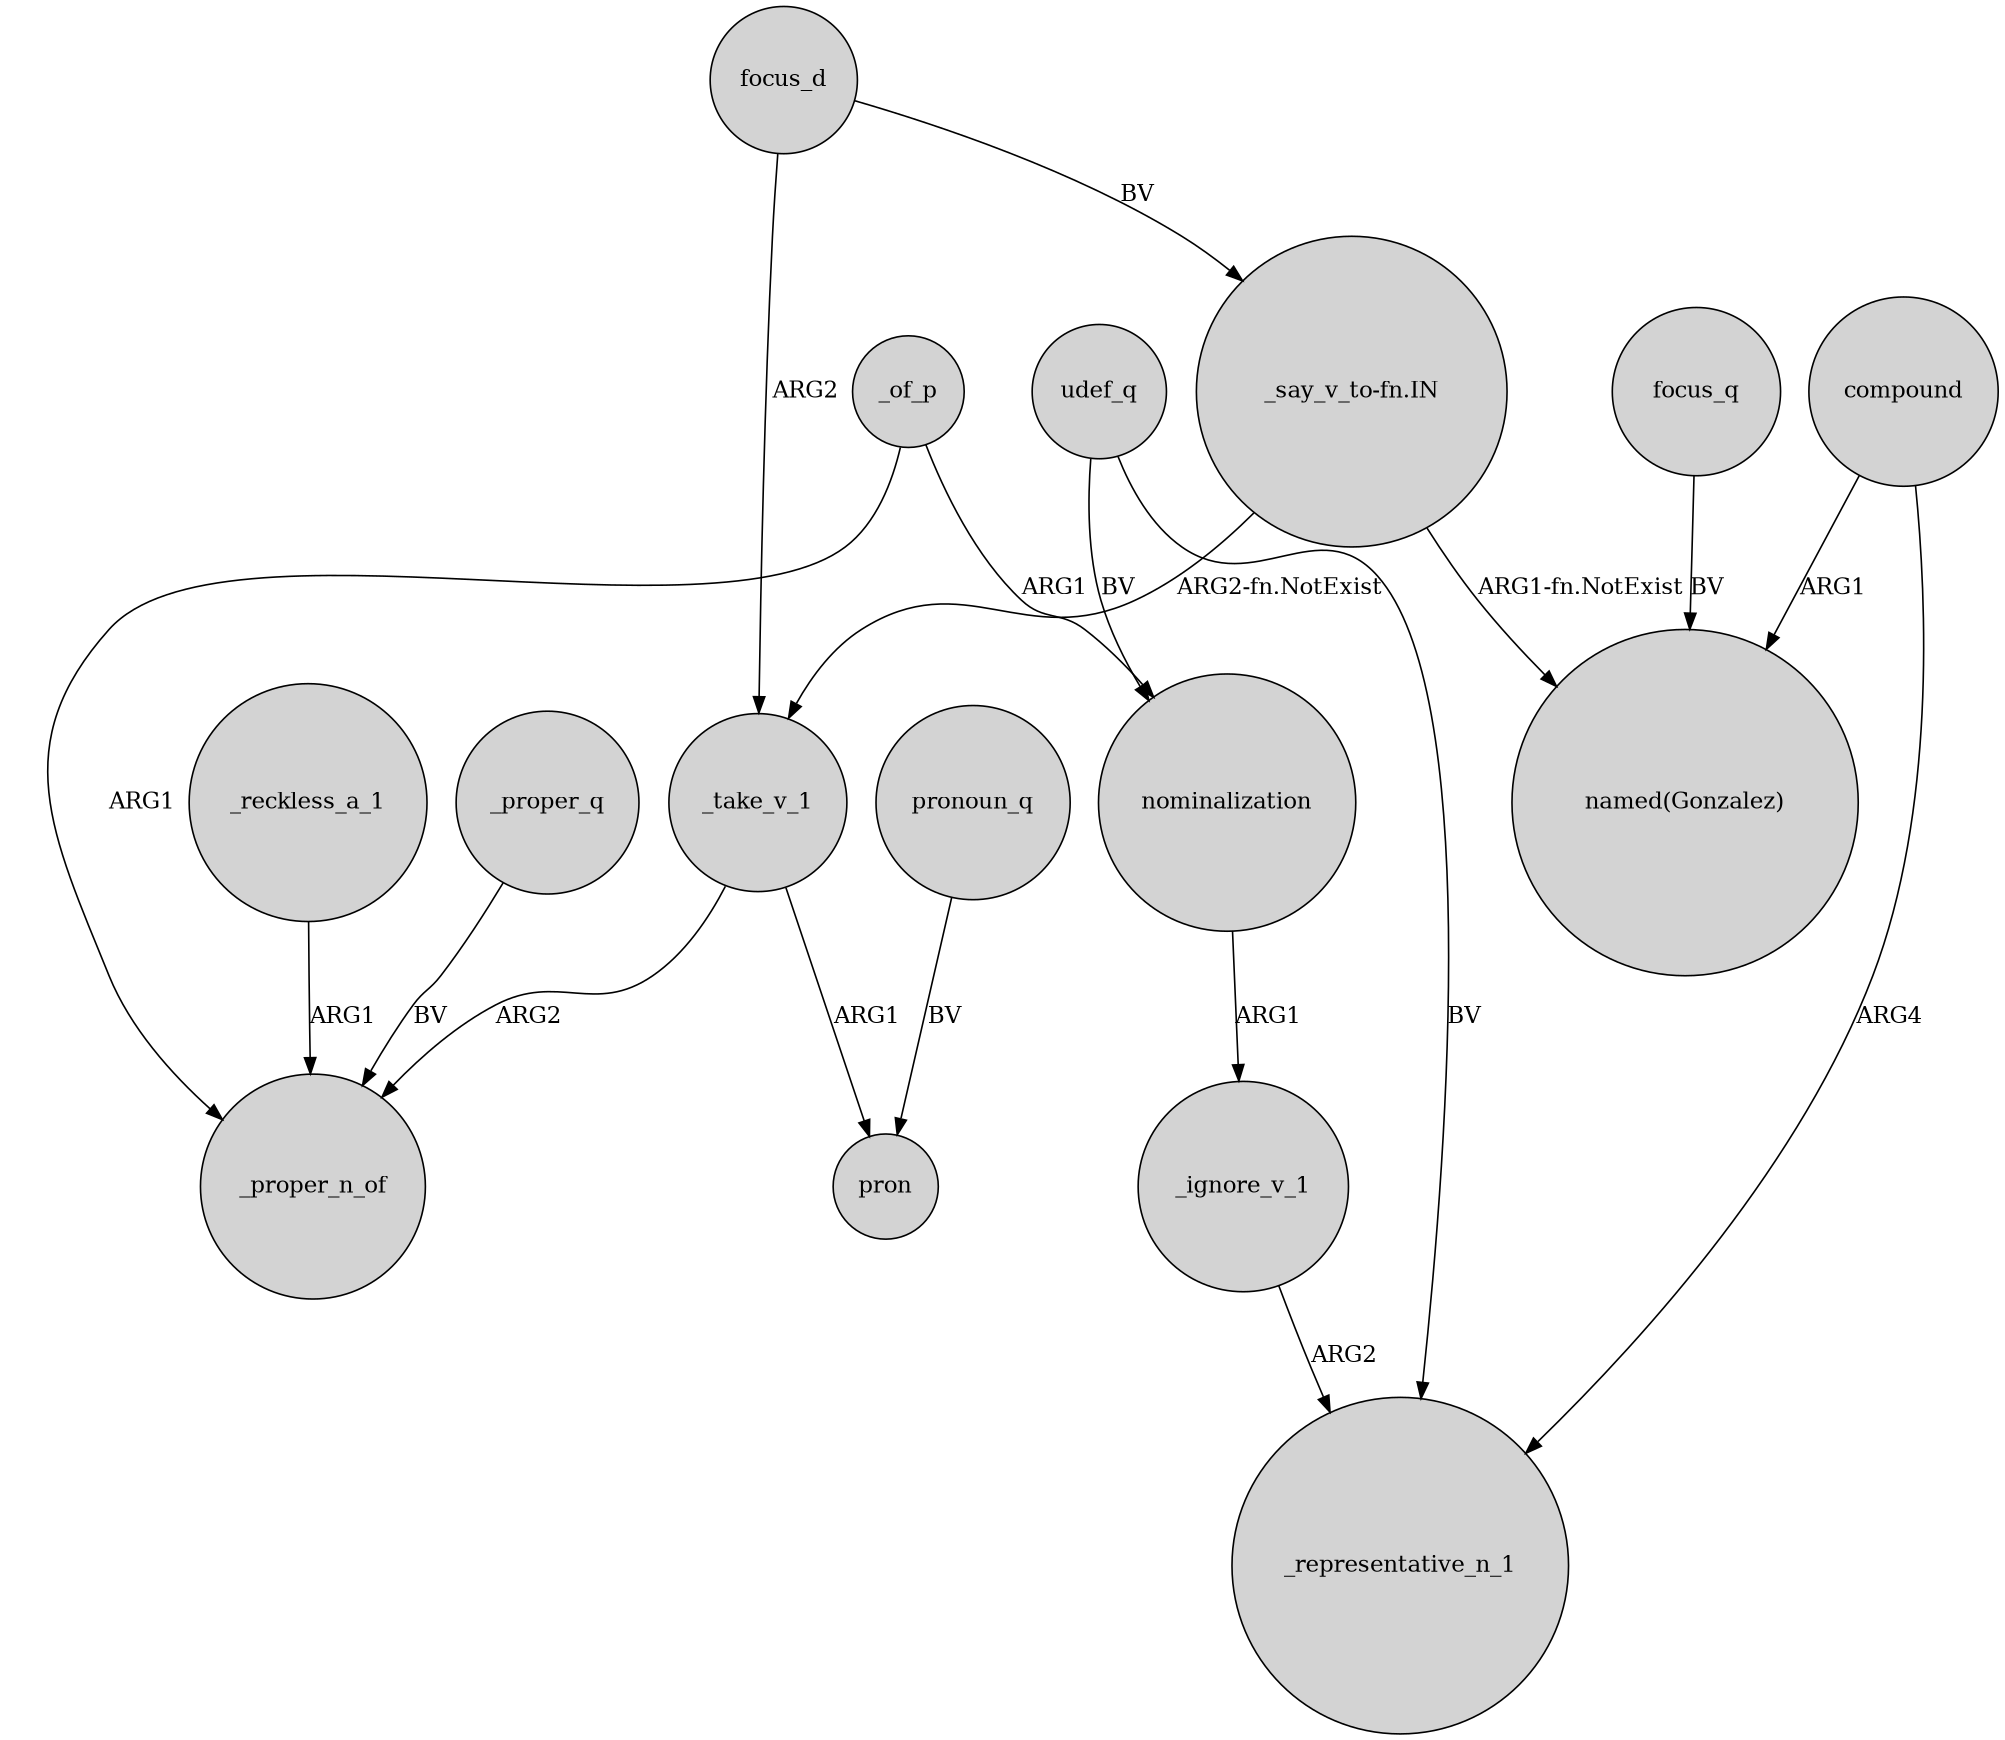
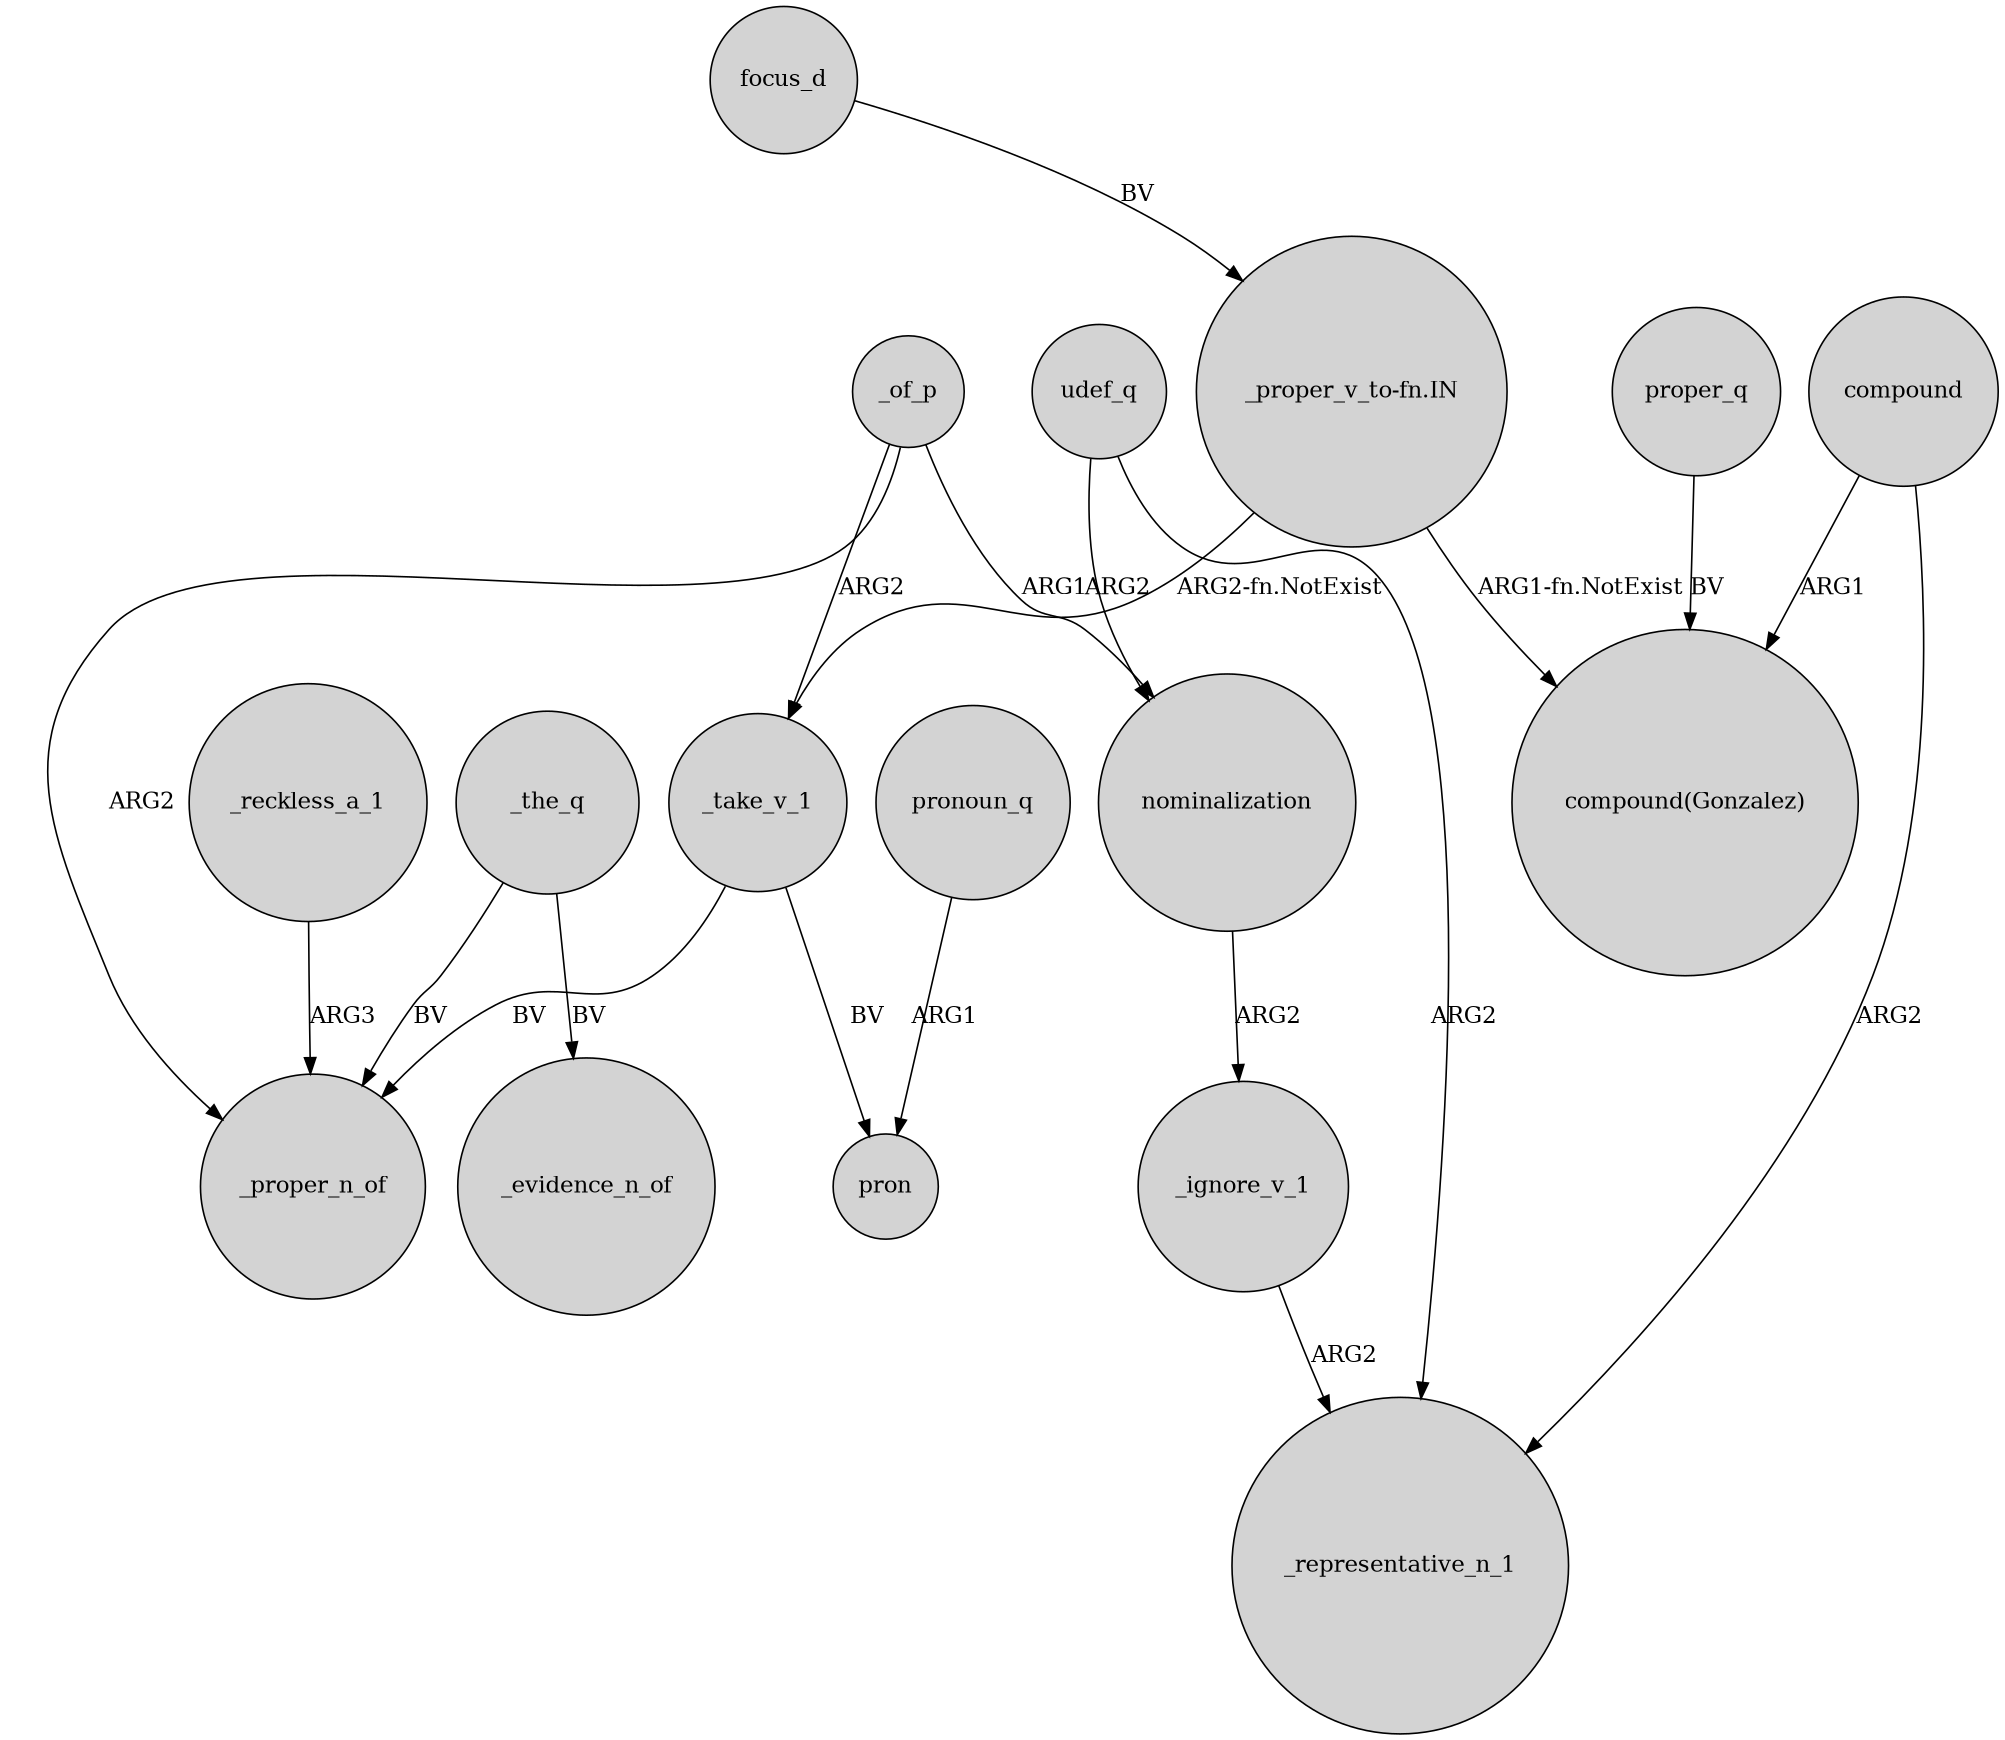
  digraph {
    node [shape=circle style=filled]
    focus_d
    _take_v_1
-   "_say_v_to-fn.IN"
+   "_say_v_to-fn.IN" [label="_proper_v_to-fn.IN"]
    n4 [label=_proper_n_of]
    pron
-   "named(Gonzalez)"
+   "named(Gonzalez)" [label="compound(Gonzalez)"]
    _reckless_a_1
-   _the_q [label=_proper_q]
+   _the_q
+   _evidence_n_of
    _ignore_v_1
    _representative_n_1
-   proper_q [label=focus_q]
+   proper_q
    compound
    pronoun_q
    _of_p
    nominalization
    udef_q
-   focus_d -> _take_v_1 [label=ARG2]
+   _of_p -> _take_v_1 [label=ARG2]
    focus_d -> "_say_v_to-fn.IN" [label=BV]
-   _take_v_1 -> n4 [label=ARG2]
-   _take_v_1 -> pron [label=ARG1]
+   _take_v_1 -> n4 [label=BV]
+   _take_v_1 -> pron [label=BV]
    "_say_v_to-fn.IN" -> _take_v_1 [label="ARG2-fn.NotExist"]
    "_say_v_to-fn.IN" -> "named(Gonzalez)" [label="ARG1-fn.NotExist"]
-   _reckless_a_1 -> n4 [label=ARG1]
+   _reckless_a_1 -> n4 [label=ARG3]
    _the_q -> n4 [label=BV]
+   _the_q -> _evidence_n_of [label=BV]
    _ignore_v_1 -> _representative_n_1 [label=ARG2]
    proper_q -> "named(Gonzalez)" [label=BV]
    compound -> "named(Gonzalez)" [label=ARG1]
-   compound -> _representative_n_1 [label=ARG4]
-   pronoun_q -> pron [label=BV]
-   _of_p -> n4 [label=ARG1]
+   compound -> _representative_n_1 [label=ARG2]
+   pronoun_q -> pron [label=ARG1]
+   _of_p -> n4 [label=ARG2]
    _of_p -> nominalization [label=ARG1]
-   nominalization -> _ignore_v_1 [label=ARG1]
-   udef_q -> _representative_n_1 [label=BV]
-   udef_q -> nominalization [label=BV]
+   nominalization -> _ignore_v_1 [label=ARG2]
+   udef_q -> _representative_n_1 [label=ARG2]
+   udef_q -> nominalization [label=ARG2]
  }
